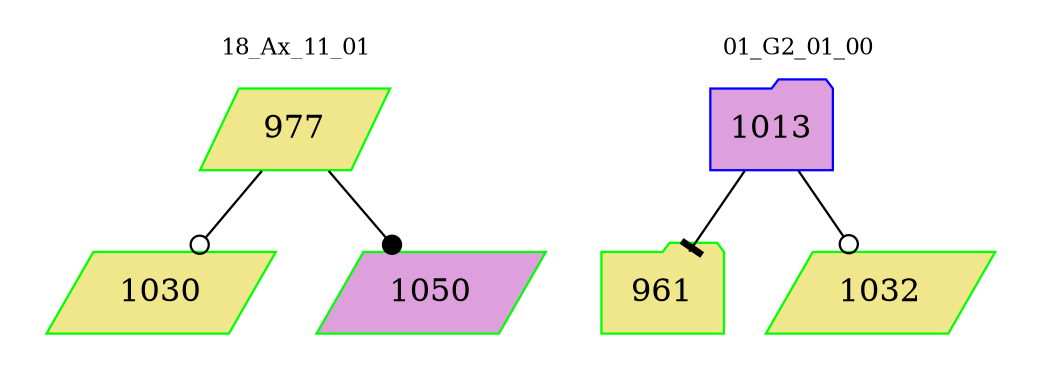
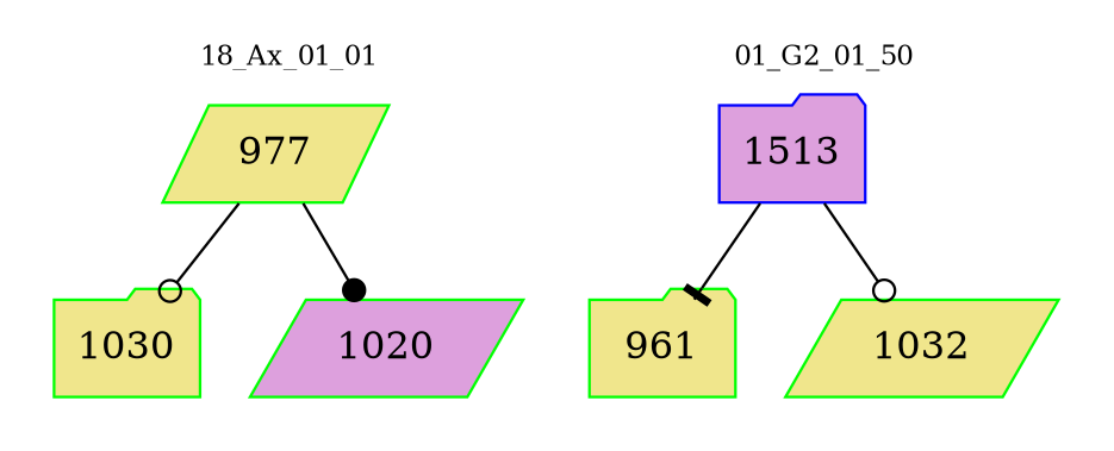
  digraph {
    node [color=green fillcolor=khaki shape=parallelogram style=filled]
    edge [arrowhead=odot color=black]
    n1 [label=977]
-   n2 [label=1030]
-   n3 [fillcolor=plum label=1050]
-   n4 [color=blue fillcolor=plum label=1013 shape=folder]
+   n2 [label=1030 shape=folder]
+   n3 [fillcolor=plum label=1020]
+   n4 [color=blue fillcolor=plum label=1513 shape=folder]
    n5 [label=961 shape=folder]
    n6 [label=1032]
    subgraph cluster_1 {
      color=white
      fontsize=10
-     label="18_Ax_11_01"
+     label="18_Ax_01_01"
      n1
      n2
      n3
    }
    subgraph cluster_2 {
      color=white
      fontsize=10
-     label="01_G2_01_00"
+     label="01_G2_01_50"
      n4
      n5
      n6
    }
    n1 -> n2
    n1 -> n3 [arrowhead=dot]
    n4 -> n5 [arrowhead=tee]
    n4 -> n6
  }
